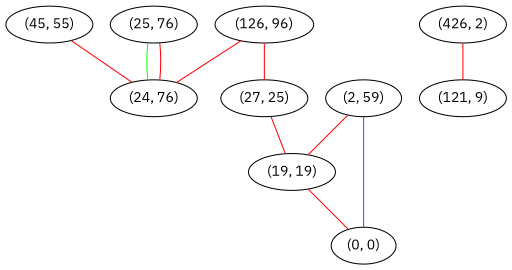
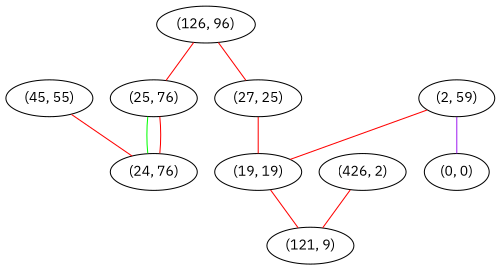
  graph {
    fontname="IBM Plex Sans"
    node [fontname="IBM Plex Sans"]
    edge [color=red fontname="IBM Plex Sans" weight=1]
    "(45, 55)"
    "(24, 76)"
    n3 [label="(19, 19)"]
    "(27, 25)"
    n5 [label="(2, 59)"]
    "(0, 0)"
    "(121, 9)"
    "(126, 96)"
    "(25, 76)"
    n10 [label="(426, 2)"]
    "(45, 55)" -- "(24, 76)"
-   n3 -- "(0, 0)"
+   n3 -- "(121, 9)"
    "(27, 25)" -- n3
    n5 -- n3
    n5 -- "(0, 0)" [color=purple weight=4]
    "(126, 96)" -- "(27, 25)"
-   "(126, 96)" -- "(24, 76)"
+   "(126, 96)" -- "(25, 76)"
    "(25, 76)" -- "(24, 76)" [color=green weight=2]
    "(25, 76)" -- "(24, 76)"
    n10 -- "(121, 9)"
  }
